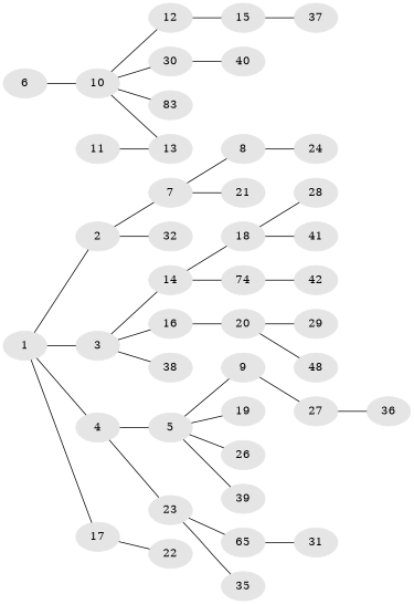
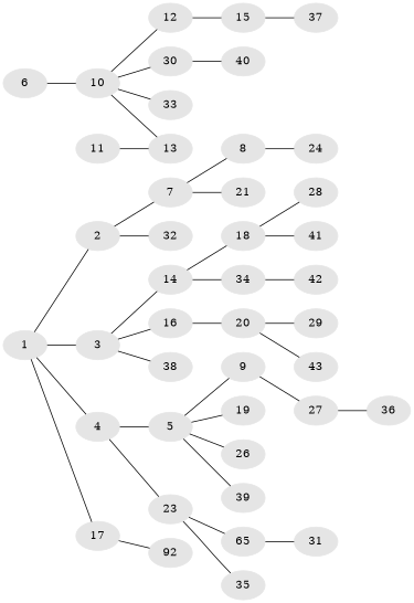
  graph {
    rankdir=LR
    node [color=gray90 style=filled]
    edge [weight=1.0]
    1
    2
    3
    4
    17
    7
    32
    14
    16
    38
    5
    23
-   22
+   22 [label=92]
    8
    21
    18
-   34 [label=74]
+   34
    20
    9
    19
    26
    39
    6
    10
    n25 [label=65]
    35
    27
    12
    30
-   33 [label=83]
+   33
    13
    24
    36
    11
    15
    40
    37
    28
    41
    42
    29
-   43 [label=48]
+   43
    31
    1 -- 2
    1 -- 3 [weight=2.0]
    1 -- 4
    1 -- 17
    2 -- 7
    2 -- 32
    3 -- 14
    3 -- 16
    3 -- 38
    4 -- 5
    4 -- 23
    17 -- 22
    7 -- 8
    7 -- 21 [weight=2.0]
    14 -- 18
    14 -- 34
    16 -- 20
    5 -- 9
    5 -- 19
    5 -- 26
    5 -- 39
    23 -- n25
    23 -- 35
    8 -- 24
    18 -- 28
    18 -- 41
    34 -- 42
    20 -- 29
    20 -- 43
    9 -- 27
    6 -- 10
    10 -- 12
    10 -- 30
    10 -- 33
    10 -- 13
    n25 -- 31 [weight=2.0]
    27 -- 36
    12 -- 15 [weight=2.0]
    30 -- 40
    11 -- 13 [weight=3.0]
    15 -- 37
  }
